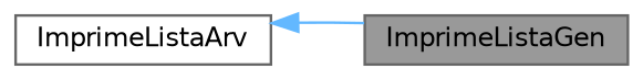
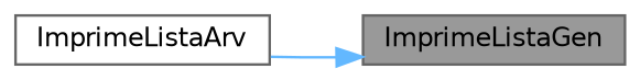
  digraph {
    rankdir=RL
    node [fontname=Helvetica fontsize=10 shape=box style=filled]
    n1 [color=gray40 fillcolor=grey60 fontcolor=black height=0.2 label=ImprimeListaGen width=0.4]
    n2 [color=grey40 fillcolor=white height=0.2 label=ImprimeListaArv width=0.4]
-   n2 -> n1 [color=steelblue1 dir=back fontname=Helvetica fontsize=10 labelfontname=Helvetica labelfontsize=10 style=solid]
+   n1 -> n2 [color=steelblue1 dir=back fontname=Helvetica fontsize=10 labelfontname=Helvetica labelfontsize=10 style=solid]
  }
